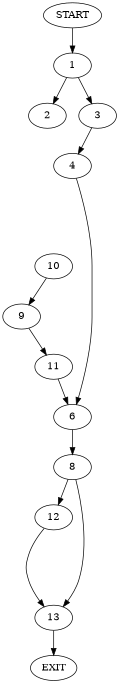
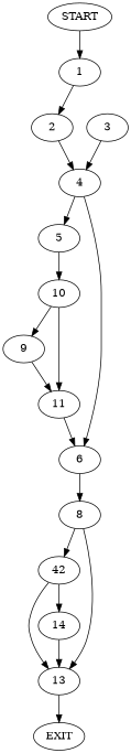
  digraph {
    n1 [label=START]
    1
    2
    3
    n5 [label=EXIT]
    4
+   5
    6
    10
    8
    9
    11
-   12
+   12 [label=42]
    13
+   14
    n1 -> 1
    1 -> 2
-   1 -> 3
+   2 -> 4
    3 -> 4
+   4 -> 5
    4 -> 6
+   5 -> 10
    6 -> 8
    10 -> 9
+   10 -> 11
    8 -> 12
    8 -> 13
    9 -> 11
    11 -> 6
    12 -> 13
+   12 -> 14
    13 -> n5
+   14 -> 13
  }
